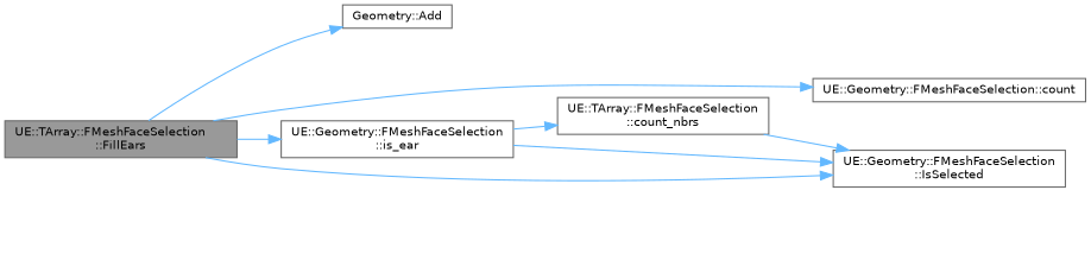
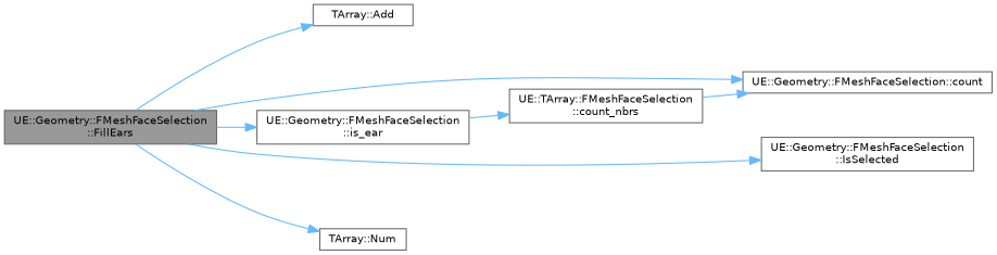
  digraph {
    rankdir=LR
    node [color=grey40 fillcolor=white fontname=Helvetica fontsize=10 shape=box style=filled]
    edge [color=steelblue1 fontname=Helvetica fontsize=10 labelfontname=Helvetica labelfontsize=10 style=solid]
-   n1 [color=gray40 fillcolor=grey60 fontcolor=black height=0.2 label="UE::TArray::FMeshFaceSelection\l::FillEars" width=0.4]
-   n2 [height=0.2 label="Geometry::Add" width=0.4]
+   n1 [color=gray40 fillcolor=grey60 fontcolor=black height=0.2 label="UE::Geometry::FMeshFaceSelection\l::FillEars" width=0.4]
+   n2 [height=0.2 label="TArray::Add" width=0.4]
    n3 [height=0.2 label="UE::Geometry::FMeshFaceSelection::count" width=0.4]
    n4 [height=0.2 label="UE::Geometry::FMeshFaceSelection\l::is_ear" width=0.4]
    n5 [height=0.2 label="UE::Geometry::FMeshFaceSelection\l::IsSelected" width=0.4]
+   n6 [height=0.2 label="TArray::Num" width=0.4]
    n7 [height=0.2 label="UE::TArray::FMeshFaceSelection\l::count_nbrs" width=0.4]
    n1 -> n2
    n1 -> n3
    n1 -> n4
    n1 -> n5
-   n4 -> n5
+   n1 -> n6
    n4 -> n7
-   n7 -> n5
+   n7 -> n3
  }
